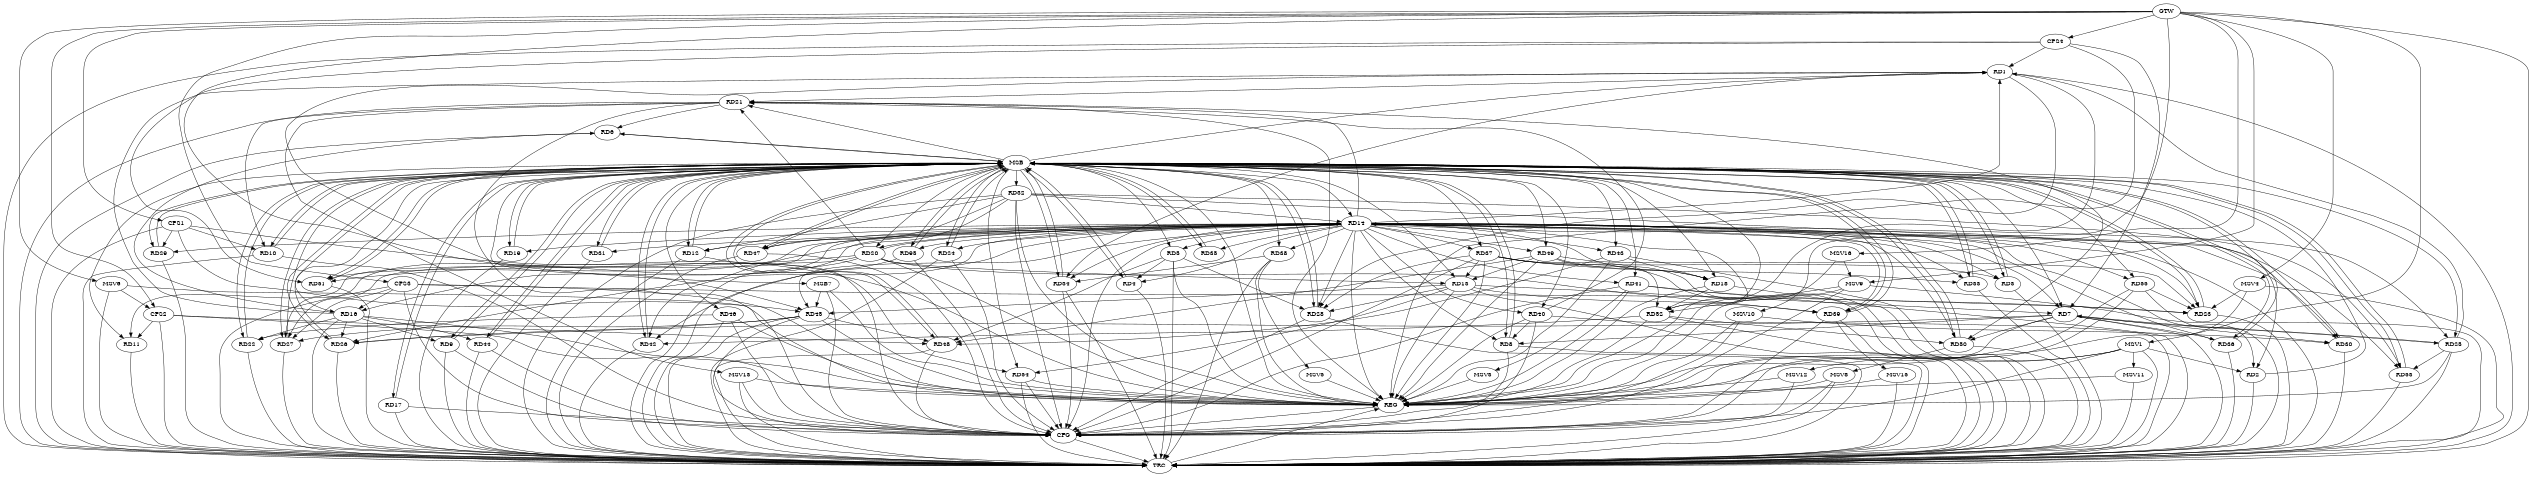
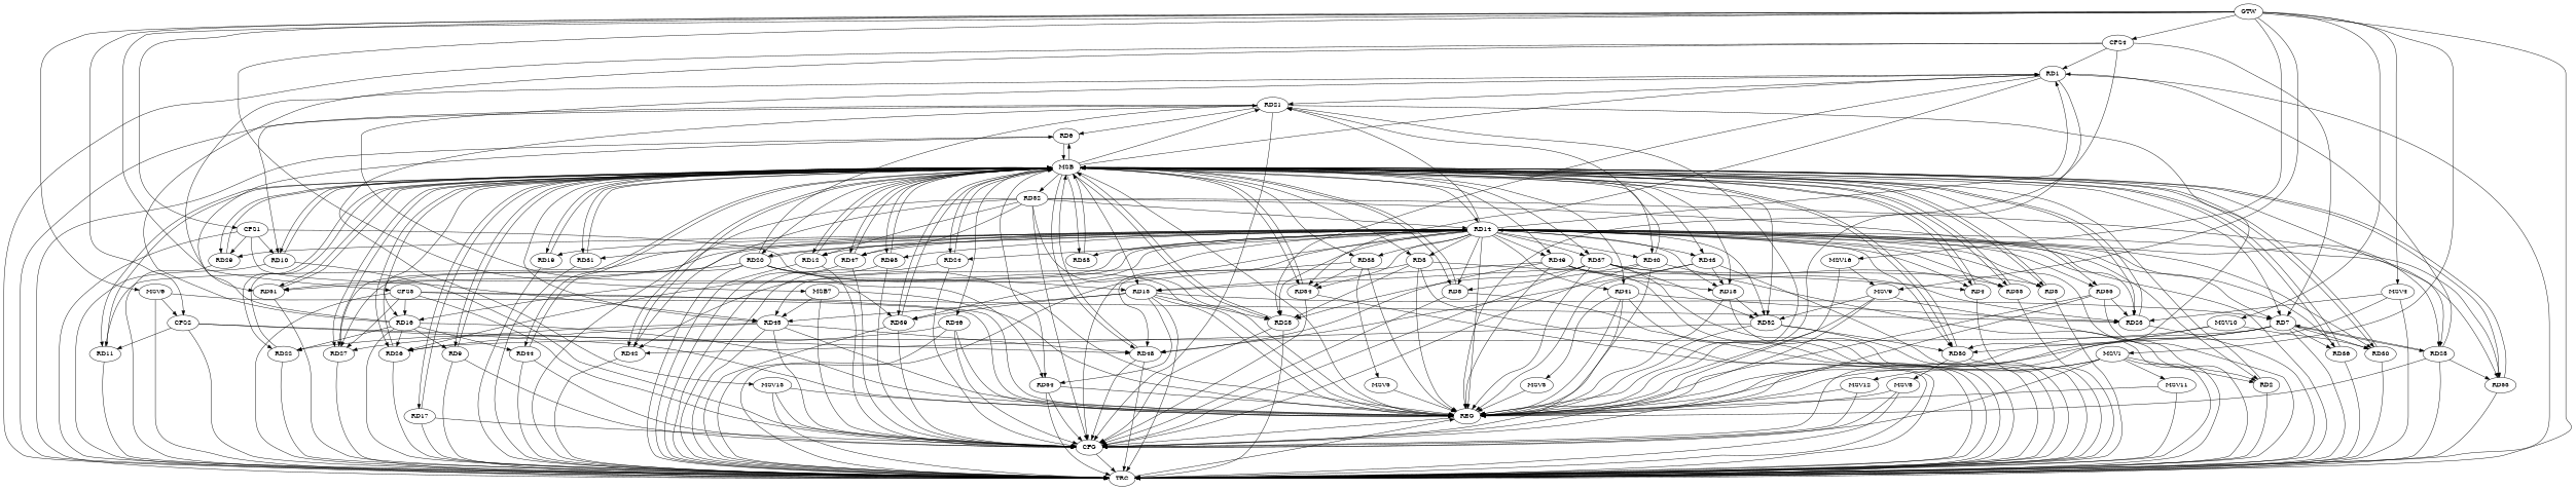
  strict digraph {
    n1 [label=RD1]
    n2 [label=RD21]
    n3 [label=RD28]
    n4 [label=RD34]
    n5 [label=RD54]
    n6 [label=REG]
    n7 [label=TRC]
    n8 [label=RD6]
    n9 [label=RD50]
    n10 [label=CFG]
    n11 [label=RD10]
    n12 [label=MSV13]
    n13 [label=MSB]
    n14 [label=RD2]
    n15 [label=RD3]
    n16 [label=RD4]
    n17 [label=RD5]
    n18 [label=RD48]
    n19 [label=RD7]
    n20 [label=RD8]
    n21 [label=RD25]
    n22 [label=RD26]
    n23 [label=RD30]
    n24 [label=RD36]
    n25 [label=RD9]
    n26 [label=RD11]
    n27 [label=RD12]
    n28 [label=RD13]
    n29 [label=RD39]
    n30 [label=RD45]
    n31 [label=RD14]
    n32 [label=RD95]
    n33 [label=RD16]
    n34 [label=RD18]
    n35 [label=RD19]
    n36 [label=RD20]
    n37 [label=RD23]
    n38 [label=RD24]
    n39 [label=RD27]
    n40 [label=RD29]
    n41 [label=RD31]
    n42 [label=RD33]
    n43 [label=RD35]
    n44 [label=RD37]
    n45 [label=RD38]
    n46 [label=RD40]
    n47 [label=RD41]
    n48 [label=RD42]
    n49 [label=RD43]
    n50 [label=RD47]
    n51 [label=RD49]
    n52 [label=RD51]
    n53 [label=RD52]
    n54 [label=RD53]
    n55 [label=RD55]
    n56 [label=RD22]
    n57 [label=RD44]
    n58 [label=RD17]
    n59 [label=RD32]
    n60 [label=RD46]
    n61 [label=MSV8]
-   n62 [label=MSV15]
    n63 [label=MSV5]
    n64 [label=MSV3]
    n65 [label=CPS1]
    n66 [label=CPS2]
    n67 [label=CPS3]
    n68 [label=CPS4]
    n69 [label=GTW]
    n70 [label=MSV1]
    n71 [label=MSV4]
    n72 [label=MSV6]
    n73 [label=MSB7]
    n74 [label=MSV9]
    n75 [label=MSV10]
    n76 [label=MSV16]
    n77 [label=MSV11]
    n78 [label=MSV12]
    n1 -> n2
    n1 -> n3
    n1 -> n4
    n1 -> n5
    n1 -> n6
    n1 -> n7
    n2 -> n6
    n2 -> n7
    n2 -> n8
    n2 -> n9
    n2 -> n10
    n2 -> n11
    n2 -> n12
    n3 -> n7
    n3 -> n10
    n3 -> n13
    n4 -> n7
    n4 -> n10
    n4 -> n13
    n5 -> n6
    n5 -> n7
    n5 -> n10
    n6 -> n10
    n7 -> n6
    n8 -> n7
    n8 -> n13
    n9 -> n7
    n9 -> n13
    n9 -> n61
    n10 -> n7
    n11 -> n7
    n11 -> n10
    n11 -> n13
    n12 -> n6
    n12 -> n7
    n12 -> n10
    n13 -> n1
    n13 -> n2
    n13 -> n3
    n13 -> n4
    n13 -> n5
    n13 -> n6
    n13 -> n8
    n13 -> n9
    n13 -> n11
    n13 -> n15
    n13 -> n16
    n13 -> n17
    n13 -> n18
    n13 -> n19
    n13 -> n20
    n13 -> n21
    n13 -> n22
    n13 -> n23
    n13 -> n24
    n13 -> n25
    n13 -> n26
    n13 -> n27
    n13 -> n28
    n13 -> n29
    n13 -> n30
    n13 -> n31
    n13 -> n32
    n13 -> n33
    n13 -> n34
    n13 -> n35
    n13 -> n36
    n13 -> n37
    n13 -> n38
    n13 -> n39
    n13 -> n40
    n13 -> n41
    n13 -> n42
    n13 -> n43
    n13 -> n44
    n13 -> n45
    n13 -> n46
    n13 -> n47
    n13 -> n48
    n13 -> n49
    n13 -> n50
    n13 -> n51
    n13 -> n52
    n13 -> n53
    n13 -> n54
    n13 -> n55
    n13 -> n56
    n13 -> n57
    n13 -> n58
    n13 -> n59
    n13 -> n60
    n14 -> n7
    n14 -> n13
    n15 -> n7
    n15 -> n13
    n16 -> n7
    n16 -> n13
    n17 -> n3
    n17 -> n6
    n17 -> n7
    n17 -> n16
    n17 -> n18
    n18 -> n7
    n18 -> n10
    n18 -> n13
    n19 -> n6
    n19 -> n7
    n19 -> n9
-   n19 -> n20
    n19 -> n21
    n19 -> n22
    n19 -> n23
    n19 -> n24
    n20 -> n7
    n20 -> n10
    n20 -> n13
    n21 -> n1
    n21 -> n6
    n21 -> n7
    n21 -> n19
    n21 -> n54
    n22 -> n7
    n22 -> n13
    n23 -> n7
    n23 -> n13
    n24 -> n7
    n24 -> n13
    n24 -> n31
    n25 -> n7
    n25 -> n10
    n25 -> n13
    n26 -> n7
+   n26 -> n13
    n27 -> n7
    n27 -> n10
    n27 -> n13
    n28 -> n3
    n28 -> n5
    n28 -> n6
    n28 -> n7
    n28 -> n19
    n28 -> n29
    n28 -> n30
    n29 -> n7
    n29 -> n10
    n29 -> n13
-   n29 -> n62
    n30 -> n6
    n30 -> n7
    n30 -> n10
    n30 -> n18
    n30 -> n22
    n30 -> n39
    n31 -> n1
    n31 -> n2
    n31 -> n3
    n31 -> n4
    n31 -> n6
    n31 -> n7
    n31 -> n9
    n31 -> n10
    n31 -> n14
    n31 -> n15
    n31 -> n16
    n31 -> n17
    n31 -> n19
    n31 -> n20
    n31 -> n21
    n31 -> n22
    n31 -> n23
    n31 -> n26
    n31 -> n27
    n31 -> n29
    n31 -> n30
    n31 -> n32
    n31 -> n33
    n31 -> n34
    n31 -> n35
    n31 -> n36
    n31 -> n37
    n31 -> n38
    n31 -> n39
    n31 -> n40
    n31 -> n41
    n31 -> n42
    n31 -> n43
    n31 -> n44
    n31 -> n45
    n31 -> n46
    n31 -> n47
    n31 -> n48
    n31 -> n49
    n31 -> n50
    n31 -> n51
    n31 -> n52
    n31 -> n53
    n31 -> n54
    n31 -> n55
    n32 -> n7
    n32 -> n10
    n32 -> n13
    n33 -> n1
    n33 -> n6
    n33 -> n7
    n33 -> n8
    n33 -> n22
    n33 -> n25
    n33 -> n56
    n33 -> n57
    n34 -> n6
    n34 -> n7
    n34 -> n53
    n35 -> n7
    n35 -> n13
    n36 -> n2
    n36 -> n6
    n36 -> n7
    n36 -> n28
    n36 -> n29
    n36 -> n31
    n36 -> n39
    n36 -> n52
    n37 -> n7
    n37 -> n13
    n38 -> n7
    n38 -> n10
    n38 -> n13
    n39 -> n7
    n39 -> n13
    n40 -> n7
    n40 -> n13
    n41 -> n7
    n41 -> n13
    n42 -> n7
    n42 -> n13
    n43 -> n13
    n44 -> n3
    n44 -> n6
    n44 -> n7
    n44 -> n10
    n44 -> n15
    n44 -> n28
    n44 -> n42
    n44 -> n53
    n45 -> n4
    n45 -> n6
    n45 -> n7
    n45 -> n63
    n46 -> n2
    n46 -> n6
    n46 -> n7
    n46 -> n10
    n46 -> n20
    n47 -> n6
    n47 -> n7
    n47 -> n10
    n47 -> n37
    n47 -> n64
    n48 -> n7
    n48 -> n13
    n49 -> n6
    n49 -> n7
    n49 -> n18
    n49 -> n34
    n50 -> n7
    n50 -> n10
    n50 -> n13
    n51 -> n6
    n51 -> n7
    n51 -> n18
    n51 -> n28
    n51 -> n34
    n51 -> n37
    n52 -> n7
    n52 -> n13
    n53 -> n6
    n53 -> n7
    n53 -> n9
    n53 -> n48
    n54 -> n7
    n54 -> n13
    n55 -> n6
    n55 -> n7
    n55 -> n10
    n55 -> n37
    n56 -> n7
    n56 -> n13
    n57 -> n7
    n57 -> n10
    n57 -> n13
    n58 -> n7
    n58 -> n10
    n58 -> n13
    n59 -> n6
    n59 -> n7
    n59 -> n10
    n59 -> n14
    n59 -> n27
    n59 -> n31
    n59 -> n48
    n59 -> n50
    n59 -> n54
    n60 -> n6
    n60 -> n7
    n60 -> n10
    n60 -> n56
    n61 -> n6
    n61 -> n7
    n61 -> n10
-   n62 -> n6
-   n62 -> n7
    n63 -> n6
    n64 -> n6
    n65 -> n6
    n65 -> n7
    n65 -> n11
    n65 -> n30
    n65 -> n40
    n66 -> n6
    n66 -> n7
    n66 -> n18
    n66 -> n26
    n67 -> n6
    n67 -> n7
    n67 -> n10
    n67 -> n33
    n67 -> n37
    n67 -> n39
    n68 -> n1
    n68 -> n6
    n68 -> n7
    n68 -> n19
    n68 -> n52
    n69 -> n7
    n69 -> n65
    n69 -> n66
    n69 -> n67
    n69 -> n68
    n69 -> n70
    n69 -> n71
    n69 -> n72
    n69 -> n73
    n69 -> n74
    n69 -> n75
    n69 -> n76
    n70 -> n6
    n70 -> n7
    n70 -> n10
    n70 -> n14
    n70 -> n77
    n70 -> n78
    n71 -> n6
    n71 -> n7
    n71 -> n37
    n72 -> n6
    n72 -> n7
    n72 -> n66
    n73 -> n6
    n73 -> n10
    n73 -> n30
    n74 -> n6
    n74 -> n7
    n74 -> n10
    n74 -> n53
    n75 -> n6
    n75 -> n10
    n75 -> n23
    n76 -> n6
    n76 -> n74
    n77 -> n6
    n77 -> n7
    n78 -> n6
    n78 -> n10
  }
